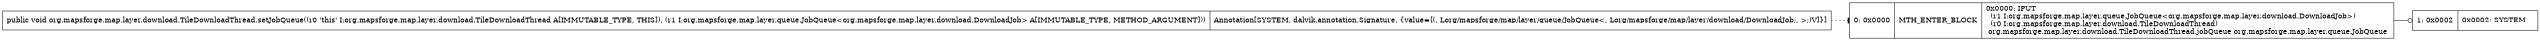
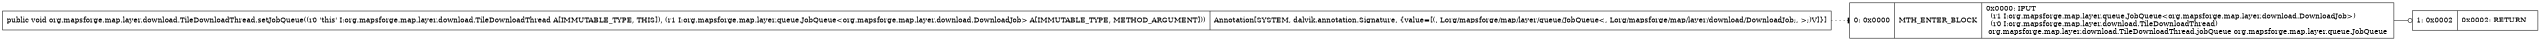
  digraph {
    rankdir=LR
    node [shape=record]
    n1 [label="{0\:\ 0x0000|MTH_ENTER_BLOCK\l|0x0000: IPUT  \l  (r1 I:org.mapsforge.map.layer.queue.JobQueue\<org.mapsforge.map.layer.download.DownloadJob\>)\l  (r0 I:org.mapsforge.map.layer.download.TileDownloadThread)\l org.mapsforge.map.layer.download.TileDownloadThread.jobQueue org.mapsforge.map.layer.queue.JobQueue \l}"]
-   n2 [label="{1\:\ 0x0002|0x0002: SYSTEM   \l}"]
+   n2 [label="{1\:\ 0x0002|0x0002: RETURN   \l}"]
    n3 [label="{public void org.mapsforge.map.layer.download.TileDownloadThread.setJobQueue((r0 'this' I:org.mapsforge.map.layer.download.TileDownloadThread A[IMMUTABLE_TYPE, THIS]), (r1 I:org.mapsforge.map.layer.queue.JobQueue\<org.mapsforge.map.layer.download.DownloadJob\> A[IMMUTABLE_TYPE, METHOD_ARGUMENT]))  | Annotation[SYSTEM, dalvik.annotation.Signature, \{value=[(, Lorg\/mapsforge\/map\/layer\/queue\/JobQueue\<, Lorg\/mapsforge\/map\/layer\/download\/DownloadJob;, \>;)V]\}]\l}"]
    n1 -> n2 [style=solid arrowhead=odot]
    n3 -> n1 [style=dotted arrowhead=tee]
  }
